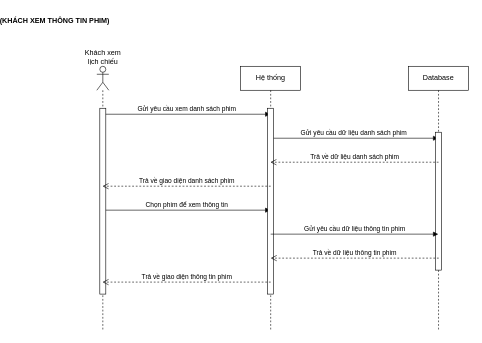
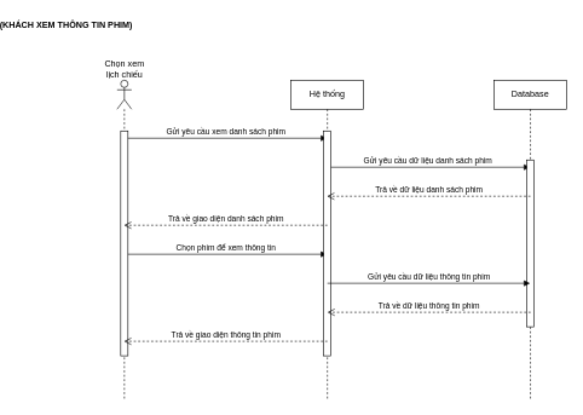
  <mxCell id="0" />
  <mxCell id="1" parent="0" />
  <mxCell id="2" value="" style="shape=umlLifeline;participant=umlActor;perimeter=lifelinePerimeter;whiteSpace=wrap;html=1;container=1;collapsible=0;recursiveResize=0;verticalAlign=top;spacingTop=36;outlineConnect=0;" parent="1" vertex="1"><mxGeometry x="130" y="110" width="20" height="440" as="geometry" /></mxCell>
  <mxCell id="3" value="Gửi yêu cầu xem danh sách phim" style="html=1;verticalAlign=bottom;endArrow=block;" parent="2" edge="1" target="7"><mxGeometry width="80" relative="1" as="geometry"><mxPoint x="10" y="80" as="sourcePoint" /><mxPoint x="210" y="80" as="targetPoint" /></mxGeometry></mxCell>
  <mxCell id="4" value="Chọn phim để xem thông tin" style="html=1;verticalAlign=bottom;endArrow=block;" edge="1" parent="2" target="7"><mxGeometry width="80" relative="1" as="geometry"><mxPoint x="10" y="240" as="sourcePoint" /><mxPoint x="90" y="240" as="targetPoint" /></mxGeometry></mxCell>
  <mxCell id="5" value="&lt;span style=&quot;color: rgba(0 , 0 , 0 , 0) ; font-family: monospace ; font-size: 0px&quot;&gt;%3CmxGraphModel%3E%3Croot%3E%3CmxCell%20id%3D%220%22%2F%3E%3CmxCell%20id%3D%221%22%20parent%3D%220%22%2F%3E%3CmxCell%20id%3D%222%22%20value%3D%22%22%20style%3D%22rounded%3D0%3BwhiteSpace%3Dwrap%3Bhtml%3D1%3B%22%20vertex%3D%221%22%20parent%3D%221%22%3E%3CmxGeometry%20x%3D%22235%22%20y%3D%22230%22%20width%3D%2210%22%20height%3D%22310%22%20as%3D%22geometry%22%2F%3E%3C%2FmxCell%3E%3C%2Froot%3E%3C%2FmxGraphModel%3E&lt;/span&gt;" style="rounded=0;whiteSpace=wrap;html=1;" vertex="1" parent="2"><mxGeometry x="5" y="70" width="10" height="310" as="geometry" /></mxCell>
- <mxCell id="6" value="Khách xem &lt;br&gt;lịch chiếu" style="text;html=1;align=center;verticalAlign=middle;resizable=0;points=[];autosize=1;" parent="1" vertex="1"><mxGeometry x="100" y="80" width="80" height="30" as="geometry" /></mxCell>
+ <mxCell id="6" value="Chọn xem &lt;br&gt;lịch chiếu" style="text;html=1;align=center;verticalAlign=middle;resizable=0;points=[];autosize=1;" parent="1" vertex="1"><mxGeometry x="100" y="80" width="80" height="30" as="geometry" /></mxCell>
  <mxCell id="7" value="Hệ thống" style="shape=umlLifeline;perimeter=lifelinePerimeter;whiteSpace=wrap;html=1;container=1;collapsible=0;recursiveResize=0;outlineConnect=0;" parent="1" vertex="1"><mxGeometry x="370" y="110" width="100" height="440" as="geometry" /></mxCell>
  <mxCell id="8" value="Gửi yêu cầu dữ liệu danh sách phim&amp;nbsp;" style="html=1;verticalAlign=bottom;endArrow=block;" edge="1" parent="7" target="10"><mxGeometry width="80" relative="1" as="geometry"><mxPoint x="50" y="120" as="sourcePoint" /><mxPoint x="130" y="120" as="targetPoint" /></mxGeometry></mxCell>
  <mxCell id="9" value="" style="rounded=0;whiteSpace=wrap;html=1;" vertex="1" parent="7"><mxGeometry x="45" y="70" width="10" height="310" as="geometry" /></mxCell>
  <mxCell id="10" value="Database" style="shape=umlLifeline;perimeter=lifelinePerimeter;whiteSpace=wrap;html=1;container=1;collapsible=0;recursiveResize=0;outlineConnect=0;" parent="1" vertex="1"><mxGeometry x="650" y="110" width="100" height="440" as="geometry" /></mxCell>
  <mxCell id="11" value="" style="rounded=0;whiteSpace=wrap;html=1;" vertex="1" parent="10"><mxGeometry x="45" y="110" width="10" height="230" as="geometry" /></mxCell>
  <mxCell id="12" value="Trả về dữ liệu danh sách phim" style="html=1;verticalAlign=bottom;endArrow=open;dashed=1;endSize=8;" edge="1" parent="1" target="7"><mxGeometry relative="1" as="geometry"><mxPoint x="700" y="270" as="sourcePoint" /><mxPoint x="620" y="270" as="targetPoint" /></mxGeometry></mxCell>
  <mxCell id="13" value="Trả về giao diện danh sách phim" style="html=1;verticalAlign=bottom;endArrow=open;dashed=1;endSize=8;" edge="1" parent="1" target="2"><mxGeometry relative="1" as="geometry"><mxPoint x="420" y="310" as="sourcePoint" /><mxPoint x="240" y="310" as="targetPoint" /></mxGeometry></mxCell>
  <mxCell id="14" value="Gửi yêu cầu dữ liệu thông tin phim" style="html=1;verticalAlign=bottom;endArrow=block;" edge="1" parent="1"><mxGeometry width="80" relative="1" as="geometry"><mxPoint x="420" y="390" as="sourcePoint" /><mxPoint x="699.5" y="390" as="targetPoint" /></mxGeometry></mxCell>
  <mxCell id="15" value="Trả về dữ liệu thông tin phim" style="html=1;verticalAlign=bottom;endArrow=open;dashed=1;endSize=8;" edge="1" parent="1"><mxGeometry relative="1" as="geometry"><mxPoint x="700.33" y="430" as="sourcePoint" /><mxPoint x="420" y="430" as="targetPoint" /></mxGeometry></mxCell>
  <mxCell id="16" value="Trả về giao diện thông tin phim" style="html=1;verticalAlign=bottom;endArrow=open;dashed=1;endSize=8;" edge="1" parent="1" target="2"><mxGeometry relative="1" as="geometry"><mxPoint x="420" y="470" as="sourcePoint" /><mxPoint x="190" y="470" as="targetPoint" /></mxGeometry></mxCell>
  <mxCell id="17" value="(KHÁCH XEM THÔNG TIN PHIM)" style="text;align=center;fontStyle=1;verticalAlign=middle;spacingLeft=3;spacingRight=3;strokeColor=none;rotatable=0;points=[[0,0.5],[1,0.5]];portConstraint=eastwest;" vertex="1" parent="1"><mxGeometry x="20" y="20" width="80" height="26" as="geometry" /></mxCell>
